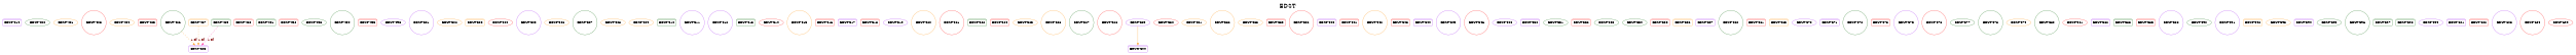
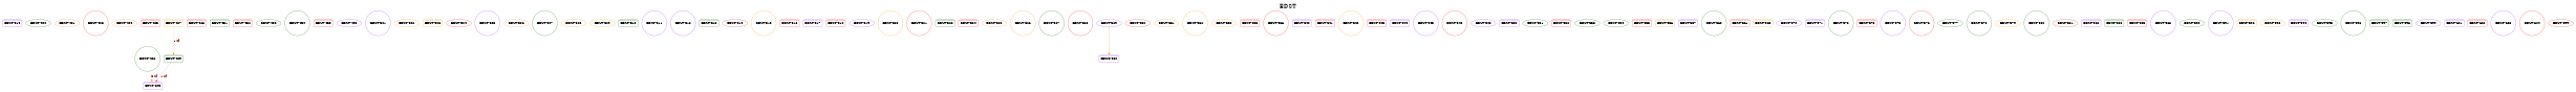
  digraph {
    fontsize=27
    label=EDST
    labelloc=t
    node [color=red shape=cylinder]
    edge [color=darkorange fontcolor=firebrick4 style=dashed]
    "EDST*314" [color=purple]
    "EDST*400" [color=darkgreen shape=ellipse]
    "EDST*401" [color=darkorange shape=ellipse]
    "EDST*403" [shape=circle]
    "EDST*404" [color=darkorange shape=ellipse]
    "EDST*425"
    "EDST*426" [color=darkgreen shape=circle]
    "EDST*523" [color=purple]
    "EDST*427" [color=darkorange]
    "EDST*428"
    "EDST*429" [color=darkgreen]
    "EDST*451" [color=darkgreen]
    "EDST*452"
    "EDST*453" [color=darkgreen shape=ellipse]
    "EDST*454" [color=darkgreen shape=circle]
    "EDST*455"
    "EDST*493" [color=purple shape=ellipse]
    "EDST*501" [color=purple shape=circle]
    "EDST*502" [color=darkorange shape=ellipse]
    "EDST*503" [color=darkorange]
    "EDST*504" [shape=ellipse]
    "EDST*505" [color=purple shape=circle]
    "EDST*506" [color=darkorange shape=ellipse]
    "EDST*507" [color=darkgreen shape=circle]
    "EDST*508" [color=darkorange shape=ellipse]
    "EDST*509" [color=darkorange shape=ellipse]
    "EDST*510" [color=darkgreen]
    "EDST*511" [color=purple shape=circle]
    "EDST*512" [color=purple shape=circle]
    "EDST*513" [color=darkgreen]
    "EDST*514" [shape=ellipse]
    "EDST*515" [color=darkorange shape=circle]
    "EDST*516"
    "EDST*517" [color=purple]
    "EDST*518"
    "EDST*519" [color=purple shape=ellipse]
    "EDST*520" [color=darkorange shape=circle]
    "EDST*521" [shape=circle]
    "EDST*522" [color=darkgreen]
    "EDST*524"
    "EDST*525" [color=darkorange shape=ellipse]
    "EDST*526" [color=darkorange shape=circle]
    "EDST*527" [color=darkgreen shape=circle]
    "EDST*528" [shape=circle]
    "EDUC*500" [color=purple]
    "EDST*529" [color=purple shape=ellipse]
    "EDST*530" [shape=ellipse]
    "EDST*531" [color=darkorange shape=ellipse]
    "EDST*532" [color=darkorange shape=circle]
    "EDST*533" [color=darkorange shape=ellipse]
    "EDST*535"
    "EDST*536" [shape=circle]
    "EDST*540" [color=purple]
    "EDST*541"
    "EDST*542" [color=darkorange shape=circle]
    "EDST*543"
    "EDST*544" [color=purple]
    "EDST*545" [color=purple shape=circle]
    "EDST*546" [shape=circle]
    "EDST*548" [color=purple shape=ellipse]
    "EDST*550" [color=purple]
    "EDST*551" [color=darkgreen shape=ellipse]
    "EDST*552"
    "EDST*553" [color=darkgreen shape=ellipse]
    "EDST*554" [color=darkgreen shape=ellipse]
    "EDST*555"
    "EDST*556" [color=darkorange]
    "EDST*557" [color=purple]
    "EDST*560" [color=darkgreen shape=circle]
    "EDST*561"
    "EDST*565" [color=darkorange]
    "EDST*570" [color=purple shape=ellipse]
    "EDST*571" [color=purple]
    "EDST*572" [color=darkgreen shape=circle]
    "EDST*573"
    "EDST*575" [color=purple shape=circle]
    "EDST*576" [shape=circle]
    "EDST*577" [color=darkgreen shape=ellipse]
    "EDST*578" [color=darkgreen shape=circle]
    "EDST*579" [color=darkorange shape=ellipse]
    "EDST*580" [color=darkgreen shape=circle]
    "EDST*581" [shape=ellipse]
    "EDST*582" [color=purple]
    "EDST*583" [color=darkgreen]
    "EDST*585"
    "EDST*588" [color=purple shape=circle]
    "EDST*590" [color=darkgreen shape=ellipse]
    "EDST*591" [color=purple shape=circle]
    "EDST*592" [color=darkorange]
    "EDST*593" [color=darkorange shape=ellipse]
    "EDST*594" [color=purple]
    "EDST*595" [color=darkgreen shape=ellipse]
    "EDST*596" [color=darkgreen shape=circle]
    "EDST*597" [color=darkgreen]
    "EDST*598" [color=darkgreen]
    "EDST*599" [color=purple shape=ellipse]
    "EDST*601" [color=purple]
    "EDST*602"
    "EDST*603" [color=purple shape=circle]
    "EDST*604" [shape=circle]
    "EDST*699" [shape=ellipse]
-   "EDST*426" -> "EDST*523" [label="1 of"]
-   "EDST*427" -> "EDST*523" [label="1 of"]
+   "EDST*426" -> "EDST*523" [label="5 of"]
+   "EDST*427" -> "EDST*429" [label="1 of"]
    "EDST*429" -> "EDST*523" [color=deeppink label="1 of"]
    "EDST*529" -> "EDUC*500" [style=solid fontcolor=""]
  }
